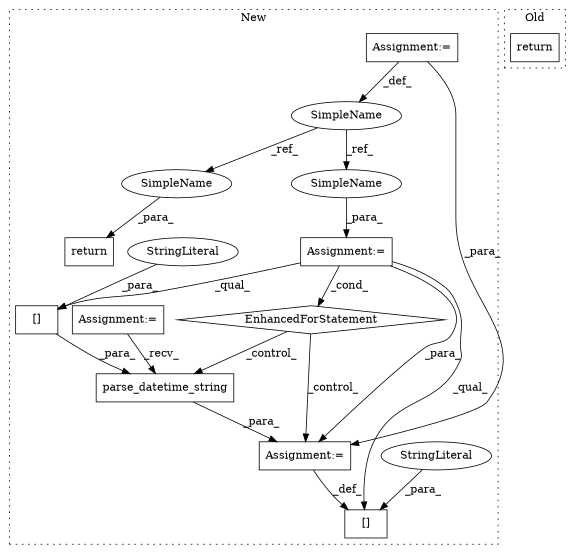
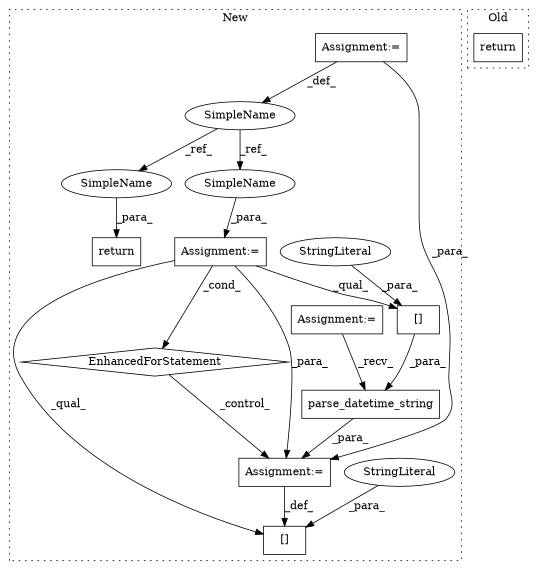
  digraph {
    node [a=7 l=6 s="7586,7653" shape=box]
    n1 [a=32 l="22,1" label=parse_datetime_string s="7683,7718"]
    n2 [a=2 l="2,1" label="[]" s="7705,7717"]
    n3 [a=70 l="53,2" label=EnhancedForStatement shape=diamond]
    n4 [a=2 l="2,1" label="[]" s="7663,7675"]
    n5 [l=5 label="Assignment:=" s=7149]
    n6 [l="53,2" label="Assignment:="]
    n7 [a=42 label=SimpleName s=7549 shape=ellipse]
    n8 [a=41 l=7 label=return s=7801]
    n9 [a=45 l=10 label=StringLiteral s=7665 shape=ellipse]
    n10 [l=1 label="Assignment:=" s=7676]
    n11 [a=45 l=10 label=StringLiteral s=7707 shape=ellipse]
    n12 [l=1 label="Assignment:=" s=7555]
    n13 [a=42 label=SimpleName s=7647 shape=ellipse]
    n14 [a=42 label=SimpleName s=7808 shape=ellipse]
    n15 [a=41 l=7 label=return s=7232]
    subgraph cluster_1 {
      label=New
      style=dotted
      n1
      n2
      n3
      n4
      n5
      n6
      n7
      n8
      n9
      n10
      n11
      n12
      n13
      n14
    }
    subgraph cluster_2 {
      label=Old
      style=dotted
      n15
    }
    n1 -> n10 [label=_para_]
    n2 -> n1 [label=_para_]
-   n3 -> n1 [label=_control_]
    n3 -> n10 [label=_control_]
    n5 -> n1 [label=_recv_]
    n6 -> n2 [label=_qual_]
    n6 -> n3 [label=_cond_]
    n6 -> n4 [label=_qual_]
    n6 -> n10 [label=_para_]
    n7 -> n13 [label=_ref_]
    n7 -> n14 [label=_ref_]
    n9 -> n4 [label=_para_]
    n10 -> n4 [label=_def_]
    n11 -> n2 [label=_para_]
    n12 -> n7 [label=_def_]
    n12 -> n10 [label=_para_]
    n13 -> n6 [label=_para_]
    n14 -> n8 [label=_para_]
  }
